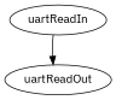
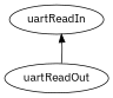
  strict digraph {
    fontname="IBM Plex Sans"
    node [fontname="IBM Plex Sans"]
    uartReadIn [complexity=2 importance=0.0588235294118 rank=0.0294117647059]
    uartReadOut [complexity=0 importance=0.0352940278895 rank=0.0]
-   uartReadIn -> uartReadOut [fontname="IBM Plex Sans"]
+   uartReadOut -> uartReadIn [fontname="IBM Plex Sans"]
  }
